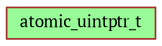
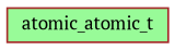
  digraph {
    rankdir=LR
    fontname="PT Serif"
-   n1 [color=brown fillcolor=palegreen fontname="PT Serif" fontsize=10 height=0.2 label=atomic_uintptr_t shape=record style=filled width=0.4]
+   n1 [color=brown fillcolor=palegreen fontname="PT Serif" fontsize=10 height=0.2 label=atomic_atomic_t shape=record style=filled width=0.4]
  }
